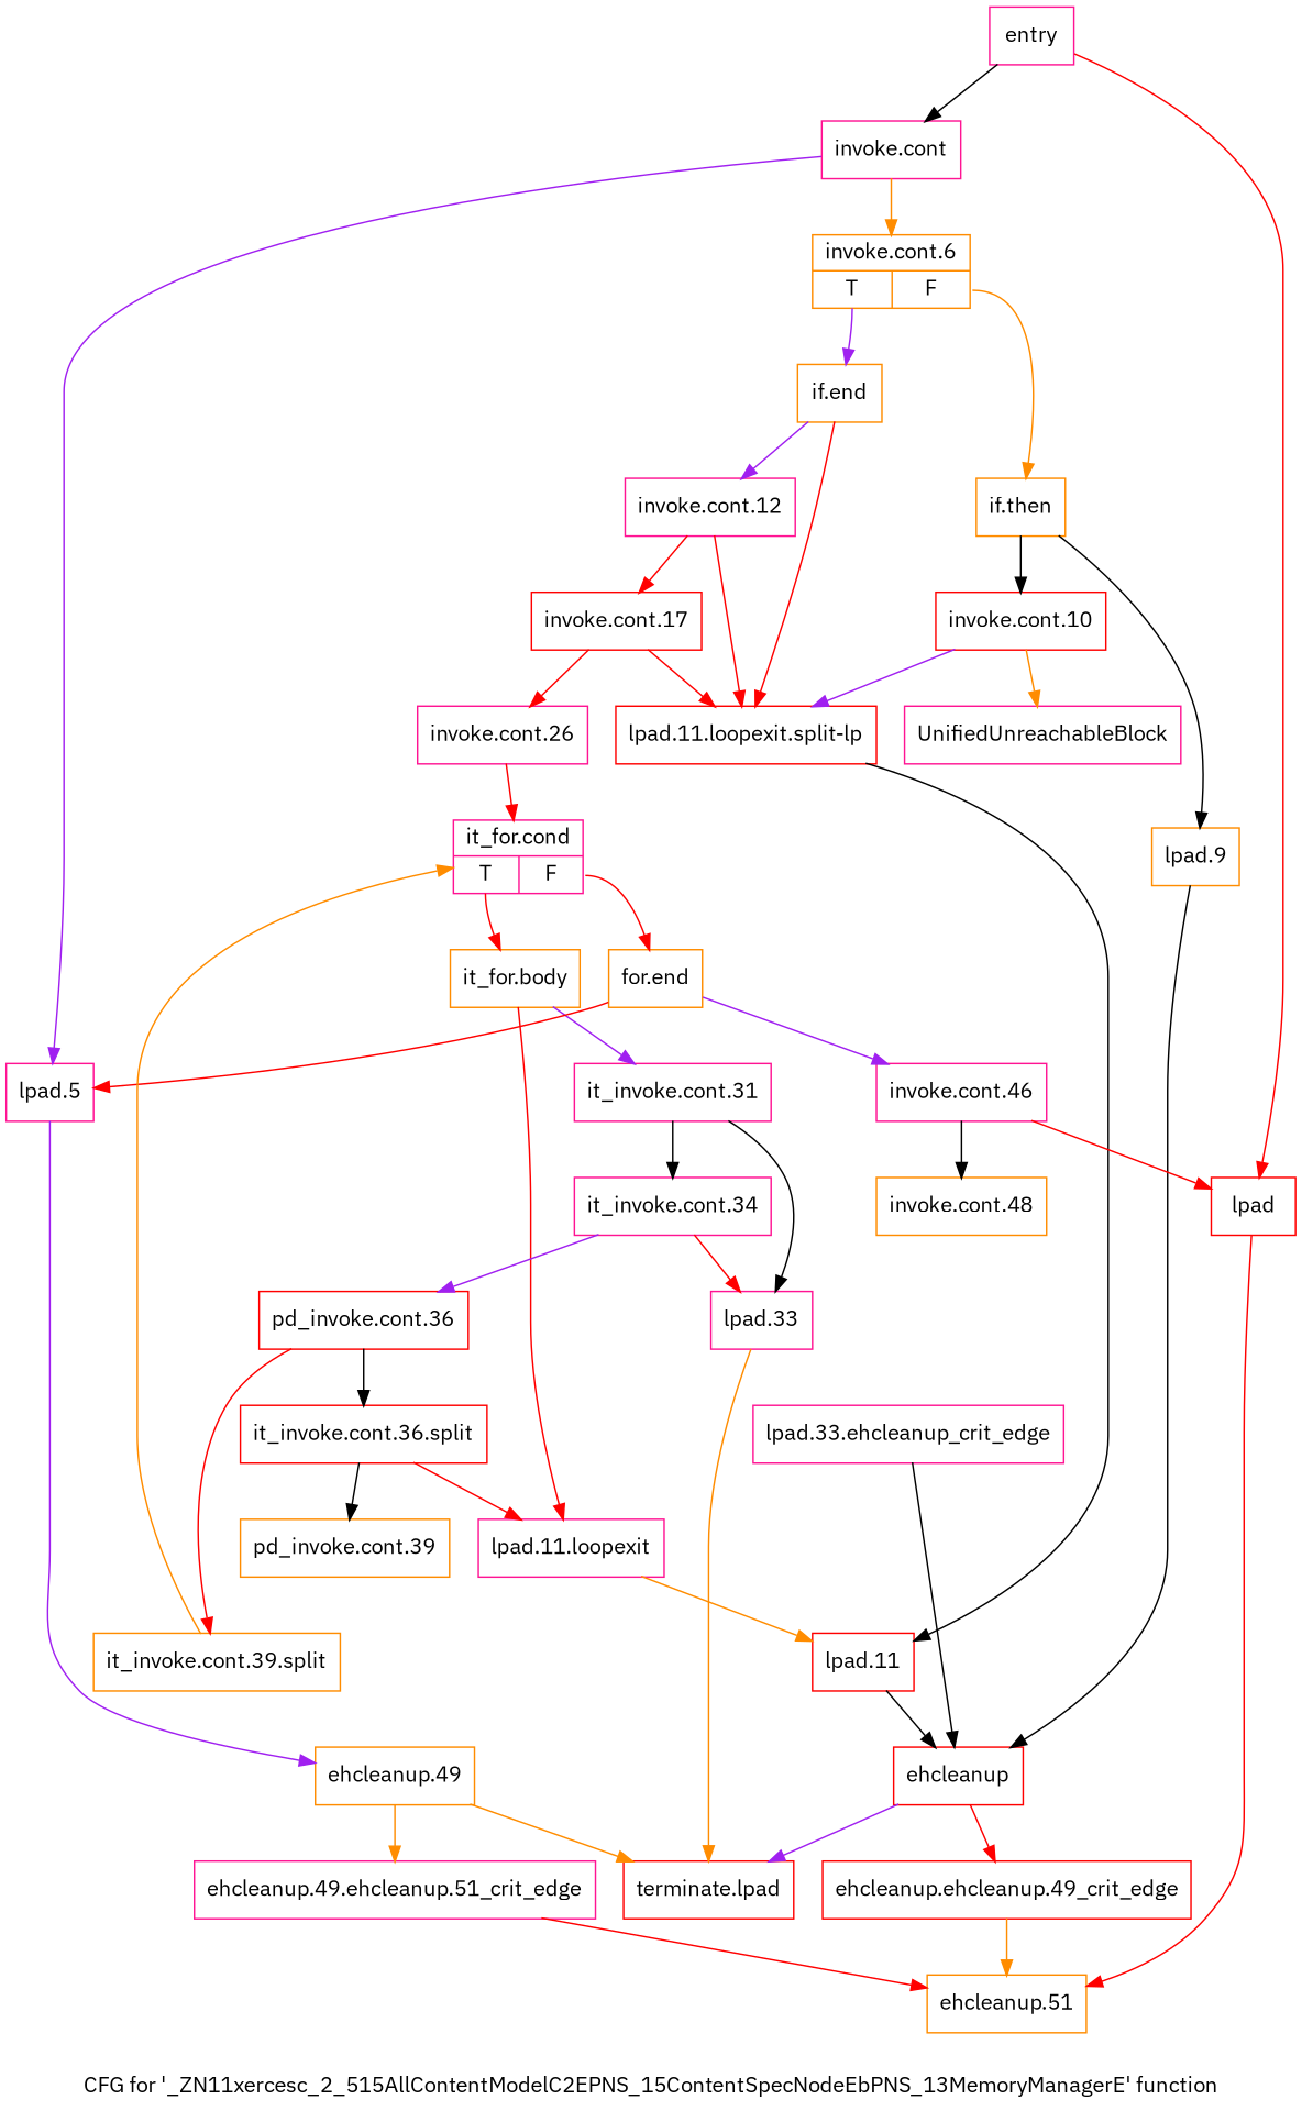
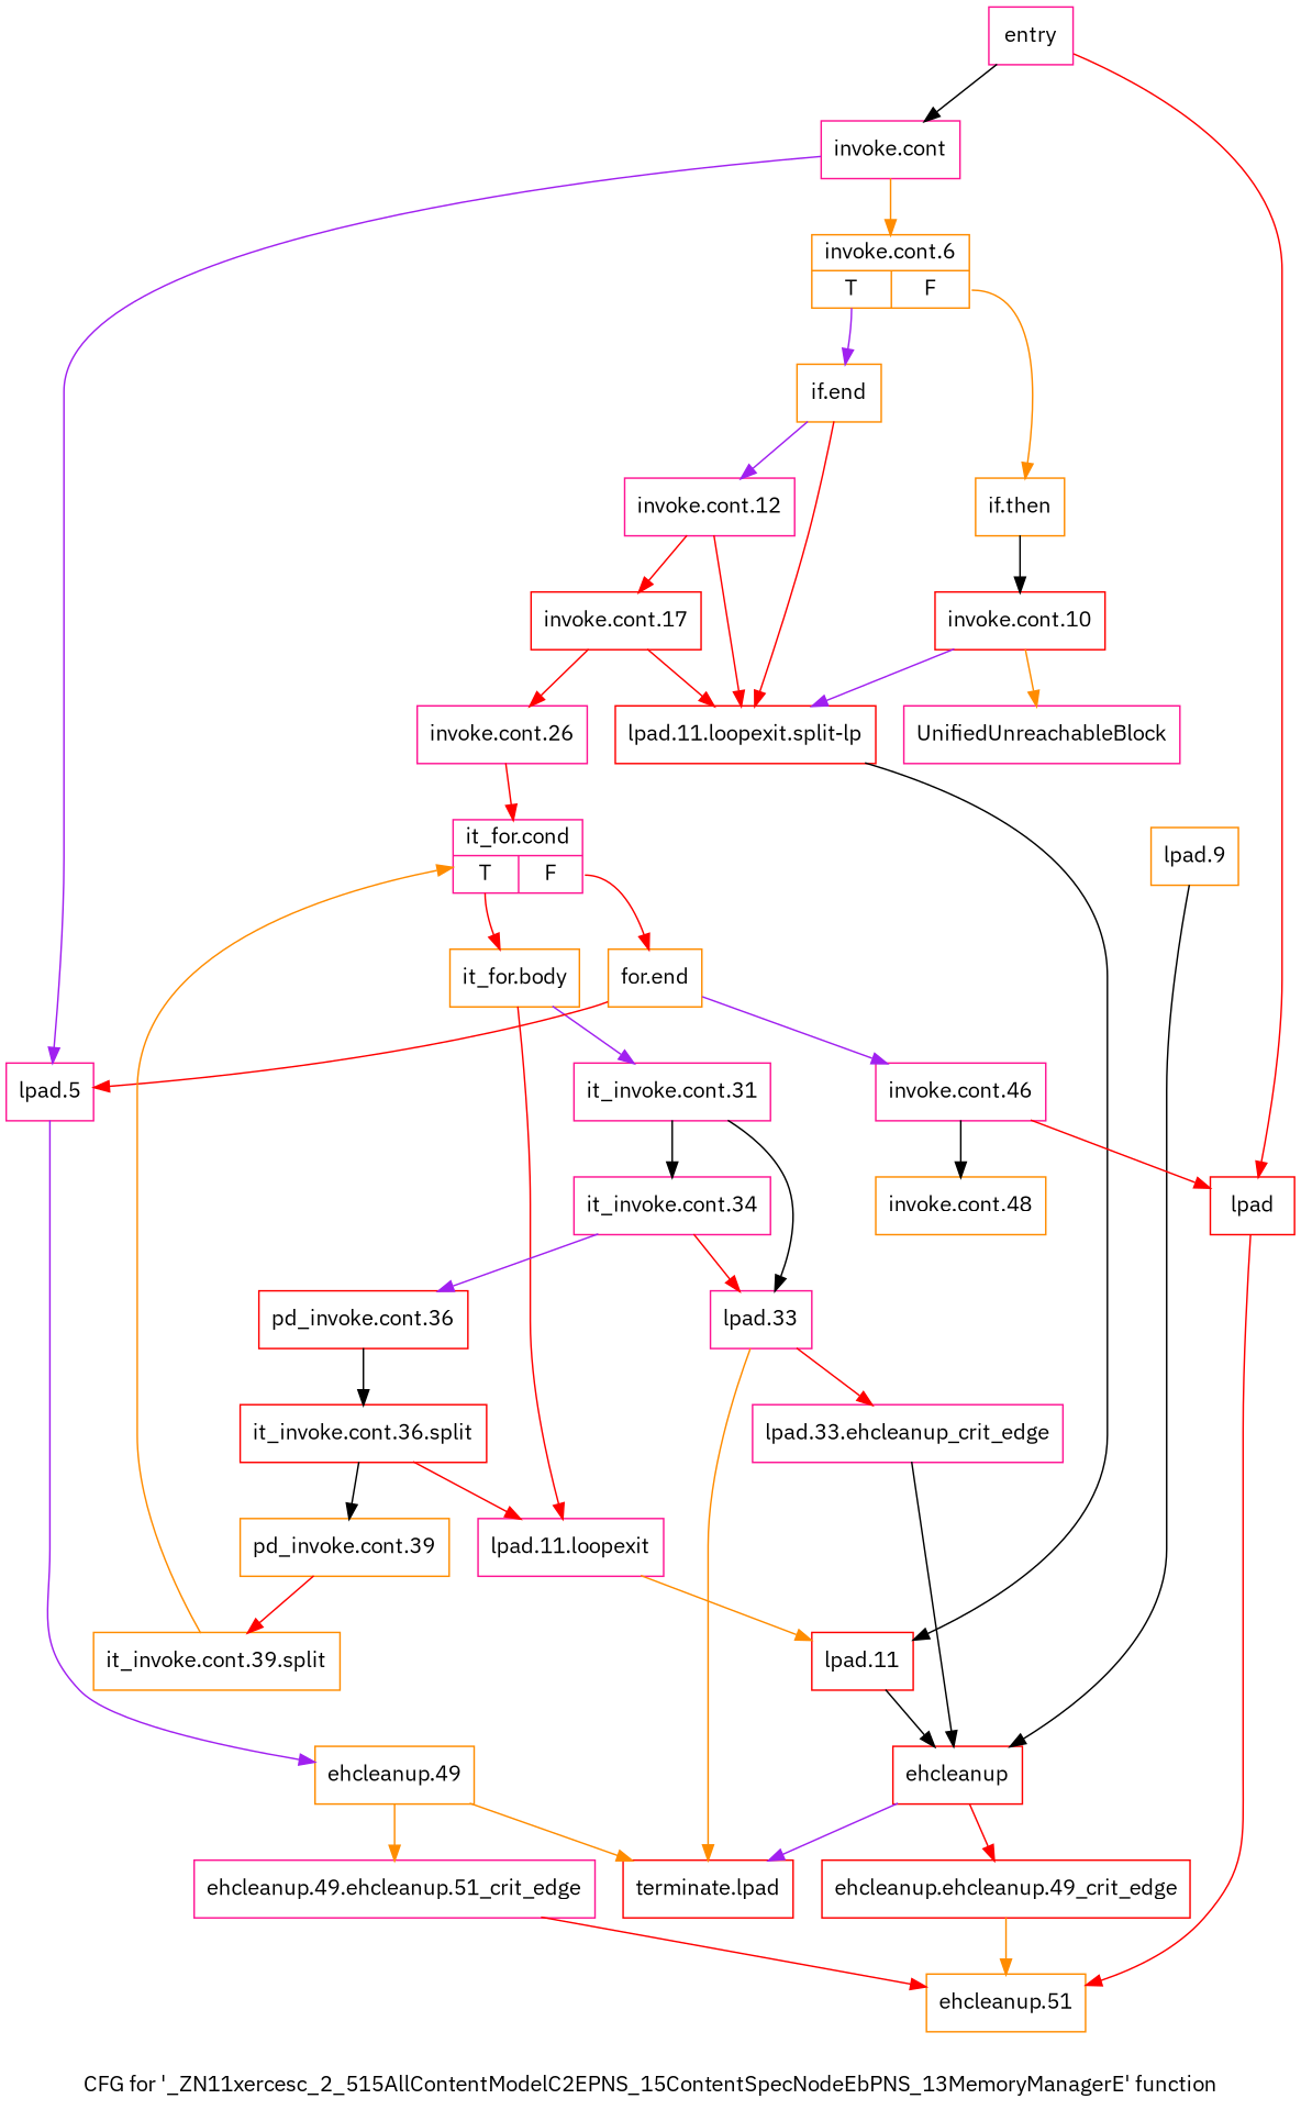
  digraph {
    fontname="IBM Plex Sans"
    label="CFG for '_ZN11xercesc_2_515AllContentModelC2EPNS_15ContentSpecNodeEbPNS_13MemoryManagerE' function"
    node [color=deeppink fontname="IBM Plex Sans" shape=record]
    edge [color=red fontname="IBM Plex Sans"]
    n1 [label="{entry}"]
    n2 [label="{invoke.cont}"]
    n3 [color=red label="{lpad}"]
    n4 [color=darkorange label="{invoke.cont.6|{<s0>T|<s1>F}}"]
    n5 [label="{lpad.5}"]
    n6 [color=darkorange label="{ehcleanup.51}"]
    n7 [color=darkorange label="{if.end}"]
    n8 [color=darkorange label="{if.then}"]
    n9 [color=darkorange label="{ehcleanup.49}"]
    n10 [color=red label="{lpad.11.loopexit.split-lp}"]
    n11 [label="{invoke.cont.12}"]
    n12 [color=red label="{invoke.cont.10}"]
    n13 [color=darkorange label="{lpad.9}"]
    n14 [color=red label="{terminate.lpad}"]
    n15 [label="{ehcleanup.49.ehcleanup.51_crit_edge}"]
    n16 [color=red label="{lpad.11}"]
    n17 [color=red label="{invoke.cont.17}"]
    n18 [label="{UnifiedUnreachableBlock}"]
    n19 [color=red label="{ehcleanup}"]
    n20 [color=red label="{ehcleanup.ehcleanup.49_crit_edge}"]
    n21 [label="{lpad.11.loopexit}"]
    n22 [label="{invoke.cont.26}"]
    n23 [label="{it_for.cond|{<s0>T|<s1>F}}"]
    n24 [color=darkorange label="{it_for.body}"]
    n25 [color=darkorange label="{for.end}"]
    n26 [label="{it_invoke.cont.31}"]
    n27 [label="{invoke.cont.46}"]
    n28 [label="{it_invoke.cont.34}"]
    n29 [label="{lpad.33}"]
    n30 [color=darkorange label="{invoke.cont.48}"]
    n31 [color=red label="{pd_invoke.cont.36}"]
    n32 [label="{lpad.33.ehcleanup_crit_edge}"]
    n33 [color=red label="{it_invoke.cont.36.split}"]
    n34 [color=darkorange label="{pd_invoke.cont.39}"]
    n35 [color=darkorange label="{it_invoke.cont.39.split}"]
    n1 -> n2 [color=black]
    n1 -> n3
    n2 -> n4 [color=darkorange]
    n2 -> n5 [color=purple]
    n3 -> n6
    n4 -> n7 [color=purple tailport=s0]
    n4 -> n8 [color=darkorange tailport=s1]
    n5 -> n9 [color=purple]
    n7 -> n10
    n7 -> n11 [color=purple]
    n8 -> n12 [color=black]
-   n8 -> n13 [color=black]
    n9 -> n14 [color=darkorange]
    n9 -> n15 [color=darkorange]
    n10 -> n16 [color=black]
    n11 -> n10
    n11 -> n17
    n12 -> n10 [color=purple]
    n12 -> n18 [color=darkorange]
    n13 -> n19 [color=black]
    n15 -> n6
    n16 -> n19 [color=black]
    n17 -> n10
    n17 -> n22
    n19 -> n14 [color=purple]
    n19 -> n20
    n20 -> n6 [color=darkorange]
    n21 -> n16 [color=darkorange]
    n22 -> n23
    n23 -> n24 [tailport=s0]
    n23 -> n25 [tailport=s1]
    n24 -> n21
    n24 -> n26 [color=purple]
    n25 -> n5
    n25 -> n27 [color=purple]
    n26 -> n28 [color=black]
    n26 -> n29 [color=black]
    n27 -> n3
    n27 -> n30 [color=black]
    n28 -> n29
    n28 -> n31 [color=purple]
    n29 -> n14 [color=darkorange]
+   n29 -> n32
    n31 -> n33 [color=black]
    n32 -> n19 [color=black]
    n33 -> n21
    n33 -> n34 [color=black]
-   n31 -> n35
+   n34 -> n35
    n35 -> n23 [color=darkorange]
  }
